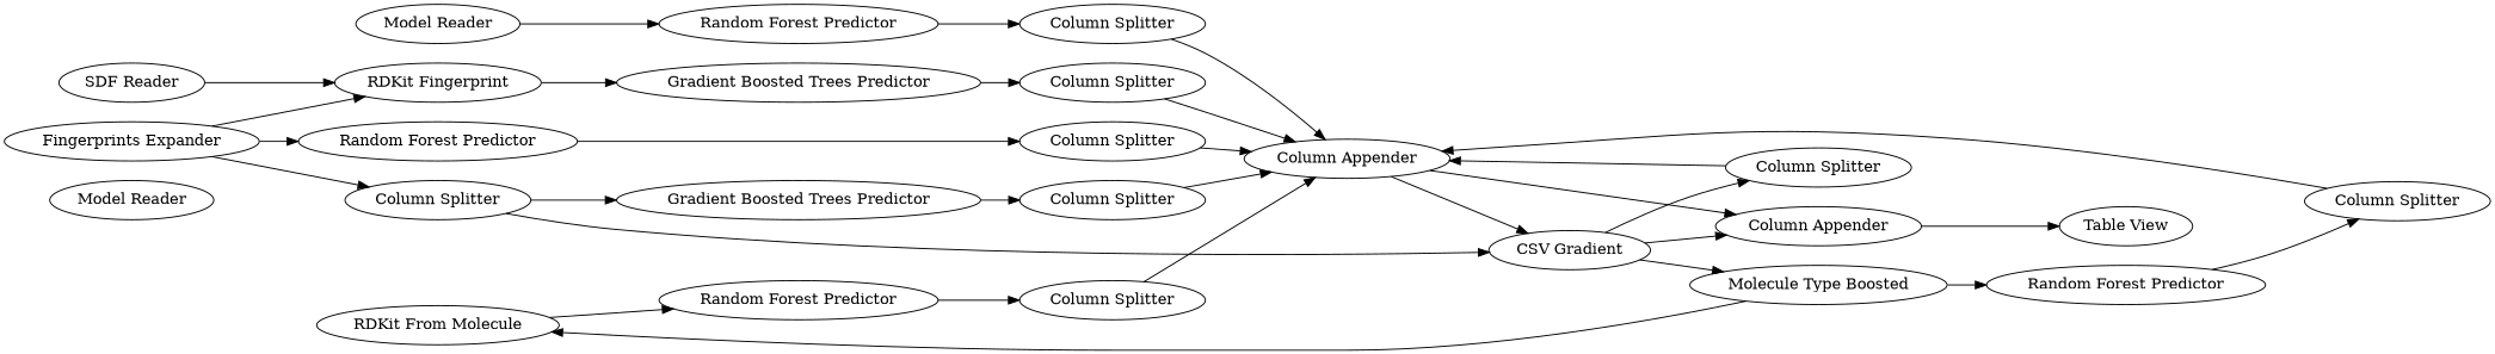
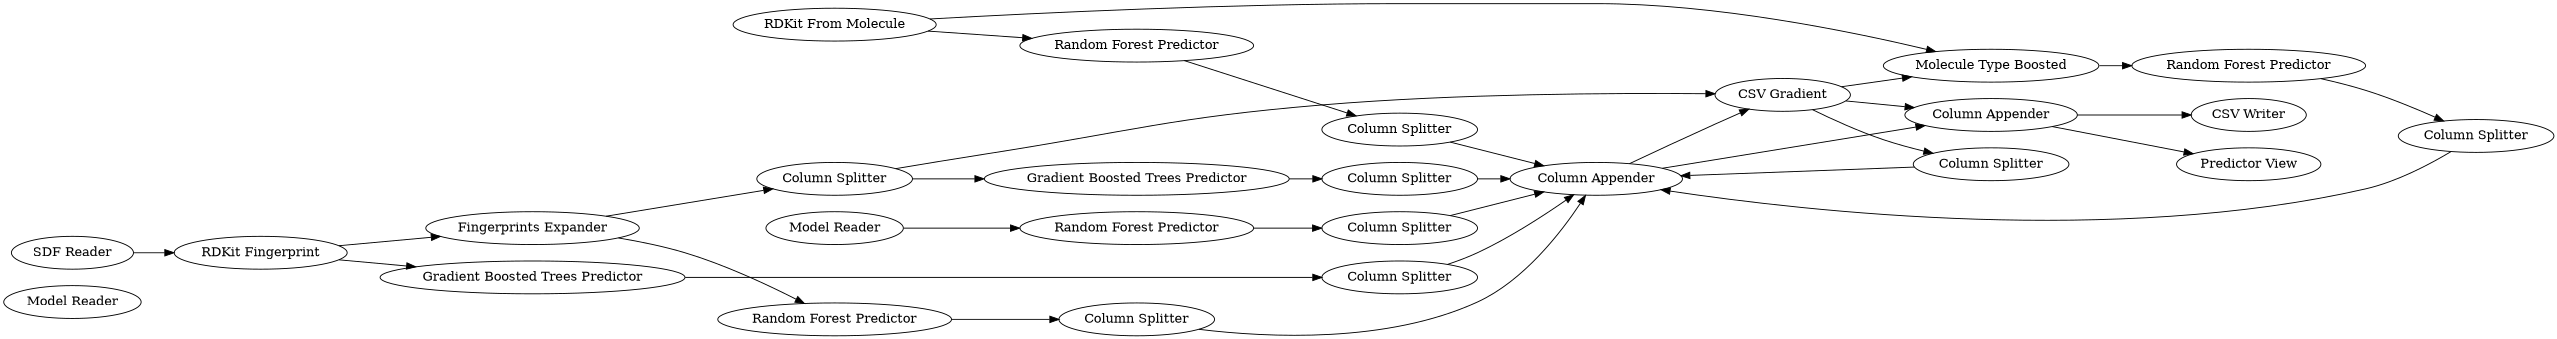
  digraph {
    rankdir=LR
    n1 [label="Model Reader"]
    n2 [label="RDKit From Molecule"]
    n3 [label="Random Forest Predictor"]
    n4 [label="RDKit Fingerprint"]
    n5 [label="Fingerprints Expander"]
    n6 [label="Gradient Boosted Trees Predictor"]
    n7 [label="Column Splitter"]
    n8 [label="Molecule Type Boosted"]
    n9 [label="Random Forest Predictor"]
    n10 [label="Column Splitter"]
    n11 [label="Column Splitter"]
    n12 [label="Random Forest Predictor"]
    n13 [label="Column Splitter"]
    n14 [label="Model Reader"]
    n15 [label="Random Forest Predictor"]
    n16 [label="Column Splitter"]
    n17 [label="CSV Gradient"]
    n18 [label="Gradient Boosted Trees Predictor"]
    n19 [label="Column Splitter"]
    n20 [label="Column Splitter"]
    n21 [label="Column Appender"]
    n22 [label="Column Splitter"]
    n23 [label="Column Appender"]
-   n24 [label="Table View"]
+   n24 [label="Predictor View"]
+   n25 [label="CSV Writer"]
    n26 [label="SDF Reader"]
    n2 -> n3
    n3 -> n7
-   n5 -> n4
+   n4 -> n5
    n4 -> n6
    n5 -> n11
    n5 -> n12
    n6 -> n13
    n7 -> n23
-   n8 -> n2
+   n2 -> n8
    n8 -> n9
    n9 -> n10
    n10 -> n23
    n11 -> n17
    n11 -> n18
    n12 -> n19
    n13 -> n23
    n14 -> n15
    n15 -> n16
    n16 -> n23
    n17 -> n8
    n17 -> n20
    n17 -> n21
    n18 -> n22
    n19 -> n23
    n20 -> n23
    n21 -> n24
+   n21 -> n25
    n22 -> n23
    n23 -> n17
    n23 -> n21
    n26 -> n4
  }
